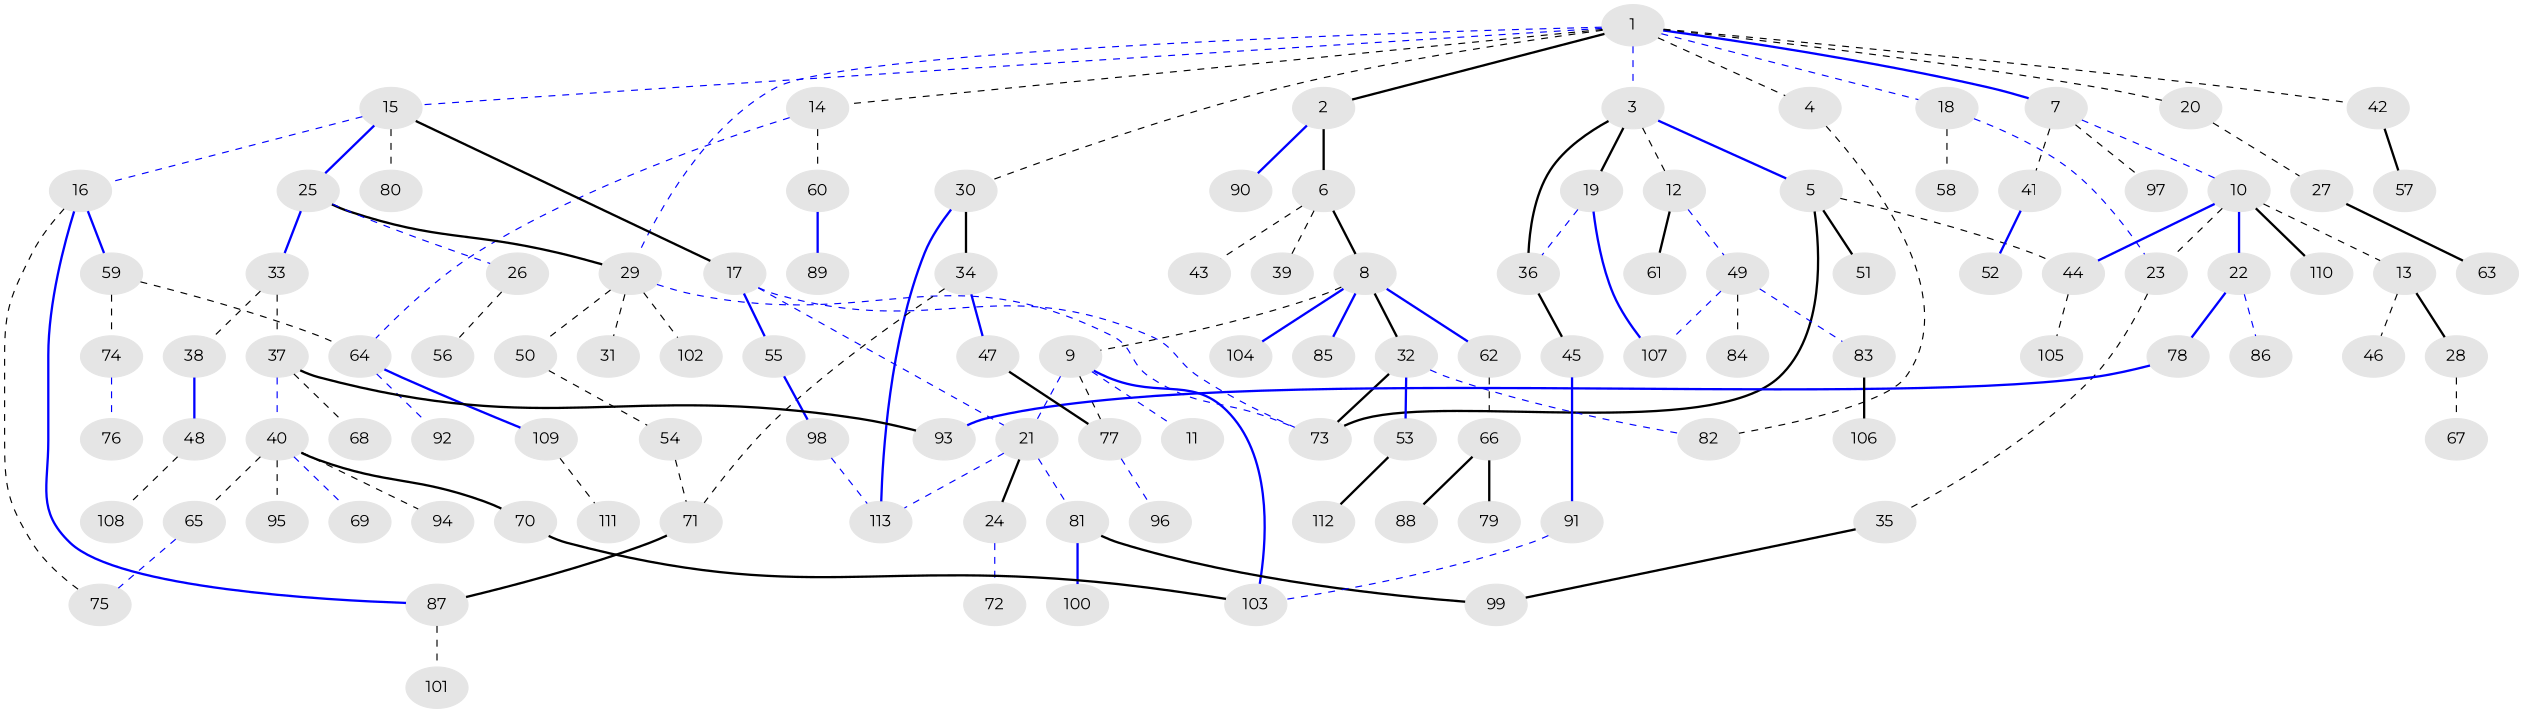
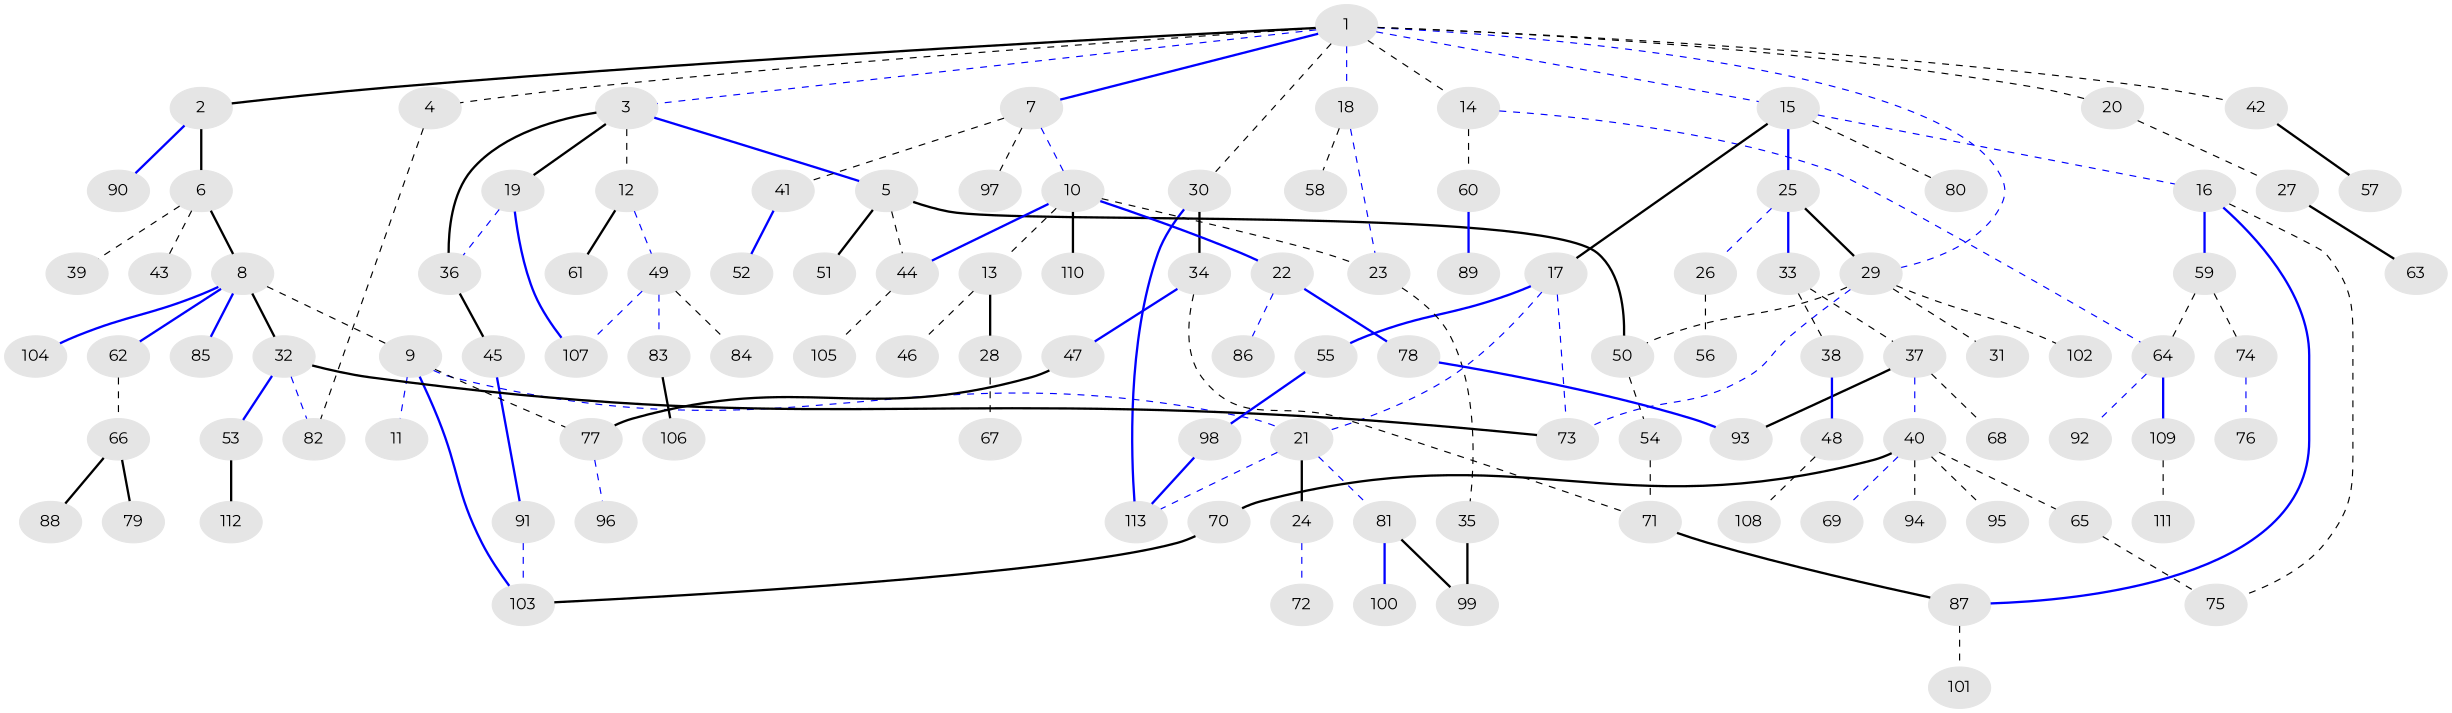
  graph {
    fontname=Montserrat
    node [color=gray90 fontname=Montserrat style=filled]
    edge [color=black fontname=Montserrat style=dashed]
    1
    2
    3
    4
    7
    14
    15
    18
    20
    29
    30
    42
    6
    90
    5
    12
    19
    36
    82
    10
    41
    97
    60
    64
    16
    17
    25
    80
    23
    58
    27
    50
    73
    31
    102
    113
    34
    57
    8
    39
    43
    44
    51
    49
    61
    107
    45
    105
    54
    9
    32
    62
    85
    104
    13
    22
    110
    52
    11
    21
    77
    103
    53
    66
    24
    81
    96
    28
    46
    78
    86
    35
    83
    84
    67
    89
    92
    109
    59
    75
    87
    55
    26
    33
    74
    101
    98
    63
    72
    99
    100
    93
    56
    37
    38
    47
    71
    112
    40
    68
    48
    91
    65
    69
    70
    94
    95
    108
    106
    76
    79
    88
    111
    1 -- 2 [style=bold]
    1 -- 3 [color=blue]
    1 -- 4
    1 -- 7 [color=blue style=bold]
    1 -- 14
    1 -- 15 [color=blue]
    1 -- 18 [color=blue]
    1 -- 20
    1 -- 29 [color=blue]
    1 -- 30
    1 -- 42
    2 -- 6 [style=bold]
    2 -- 90 [color=blue style=bold]
    3 -- 5 [color=blue style=bold]
    3 -- 12
    3 -- 19 [style=bold]
    3 -- 36 [style=bold]
    4 -- 82
    7 -- 10 [color=blue]
    7 -- 41
    7 -- 97
    14 -- 60
    14 -- 64 [color=blue]
    15 -- 16 [color=blue]
    15 -- 17 [style=bold]
    15 -- 25 [color=blue style=bold]
    15 -- 80
    18 -- 23 [color=blue]
    18 -- 58
    20 -- 27
    29 -- 50
    29 -- 73 [color=blue]
    29 -- 31
    29 -- 102
    30 -- 113 [color=blue style=bold]
    30 -- 34 [style=bold]
    42 -- 57 [style=bold]
    6 -- 8 [style=bold]
    6 -- 39
    6 -- 43
-   5 -- 73 [style=bold]
+   5 -- 50 [style=bold]
    5 -- 44
    5 -- 51 [style=bold]
    12 -- 49 [color=blue]
    12 -- 61 [style=bold]
    19 -- 36 [color=blue]
    19 -- 107 [color=blue style=bold]
    36 -- 45 [style=bold]
    10 -- 23
    10 -- 44 [color=blue style=bold]
    10 -- 13
    10 -- 22 [color=blue style=bold]
    10 -- 110 [style=bold]
    41 -- 52 [color=blue style=bold]
    60 -- 89 [color=blue style=bold]
    64 -- 92 [color=blue]
    64 -- 109 [color=blue style=bold]
    16 -- 59 [color=blue style=bold]
    16 -- 75
    16 -- 87 [color=blue style=bold]
    17 -- 73 [color=blue]
    17 -- 21 [color=blue]
    17 -- 55 [color=blue style=bold]
    25 -- 29 [style=bold]
    25 -- 26 [color=blue]
    25 -- 33 [color=blue style=bold]
    23 -- 35
    27 -- 63 [style=bold]
    50 -- 54
    34 -- 47 [color=blue style=bold]
    34 -- 71
    8 -- 9
    8 -- 32 [style=bold]
    8 -- 62 [color=blue style=bold]
    8 -- 85 [color=blue style=bold]
    8 -- 104 [color=blue style=bold]
    44 -- 105
    49 -- 107 [color=blue]
    49 -- 83 [color=blue]
    49 -- 84
    45 -- 91 [color=blue style=bold]
    54 -- 71
    9 -- 11 [color=blue]
    9 -- 21 [color=blue]
    9 -- 77
    9 -- 103 [color=blue style=bold]
    32 -- 82 [color=blue]
    32 -- 73 [style=bold]
    32 -- 53 [color=blue style=bold]
    62 -- 66
    13 -- 28 [style=bold]
    13 -- 46
    22 -- 78 [color=blue style=bold]
    22 -- 86 [color=blue]
    21 -- 113 [color=blue]
    21 -- 24 [style=bold]
    21 -- 81 [color=blue]
    77 -- 96 [color=blue]
    53 -- 112 [style=bold]
    66 -- 79 [style=bold]
    66 -- 88 [style=bold]
    24 -- 72 [color=blue]
    81 -- 99 [style=bold]
    81 -- 100 [color=blue style=bold]
    28 -- 67
    78 -- 93 [color=blue style=bold]
    35 -- 99 [style=bold]
    83 -- 106 [style=bold]
    109 -- 111
    59 -- 64
    59 -- 74
    87 -- 101
    55 -- 98 [color=blue style=bold]
    26 -- 56
    33 -- 37
    33 -- 38
    74 -- 76 [color=blue]
-   98 -- 113 [color=blue]
+   98 -- 113 [color=blue style=bold]
    37 -- 93 [style=bold]
    37 -- 40 [color=blue]
    37 -- 68
    38 -- 48 [color=blue style=bold]
    47 -- 77 [style=bold]
    71 -- 87 [style=bold]
    40 -- 65
    40 -- 69 [color=blue]
    40 -- 70 [style=bold]
    40 -- 94
    40 -- 95
    48 -- 108
    91 -- 103 [color=blue]
-   65 -- 75 [color=blue]
+   65 -- 75
    70 -- 103 [style=bold]
  }
